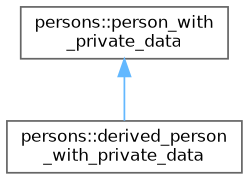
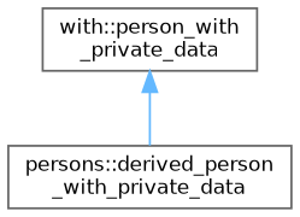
  digraph {
    rankdir=TB
    node [color=grey40 fillcolor=white fontname=Helvetica fontsize=10 shape=box style=filled]
-   n1 [height=0.2 label="persons::person_with\l_private_data" width=0.4]
+   n1 [height=0.2 label="with::person_with\l_private_data" width=0.4]
    n2 [height=0.2 label="persons::derived_person\l_with_private_data" width=0.4]
    n1 -> n2 [color=steelblue1 dir=back fontname=Helvetica fontsize=10 labelfontname=Helvetica labelfontsize=10 style=solid]
  }
